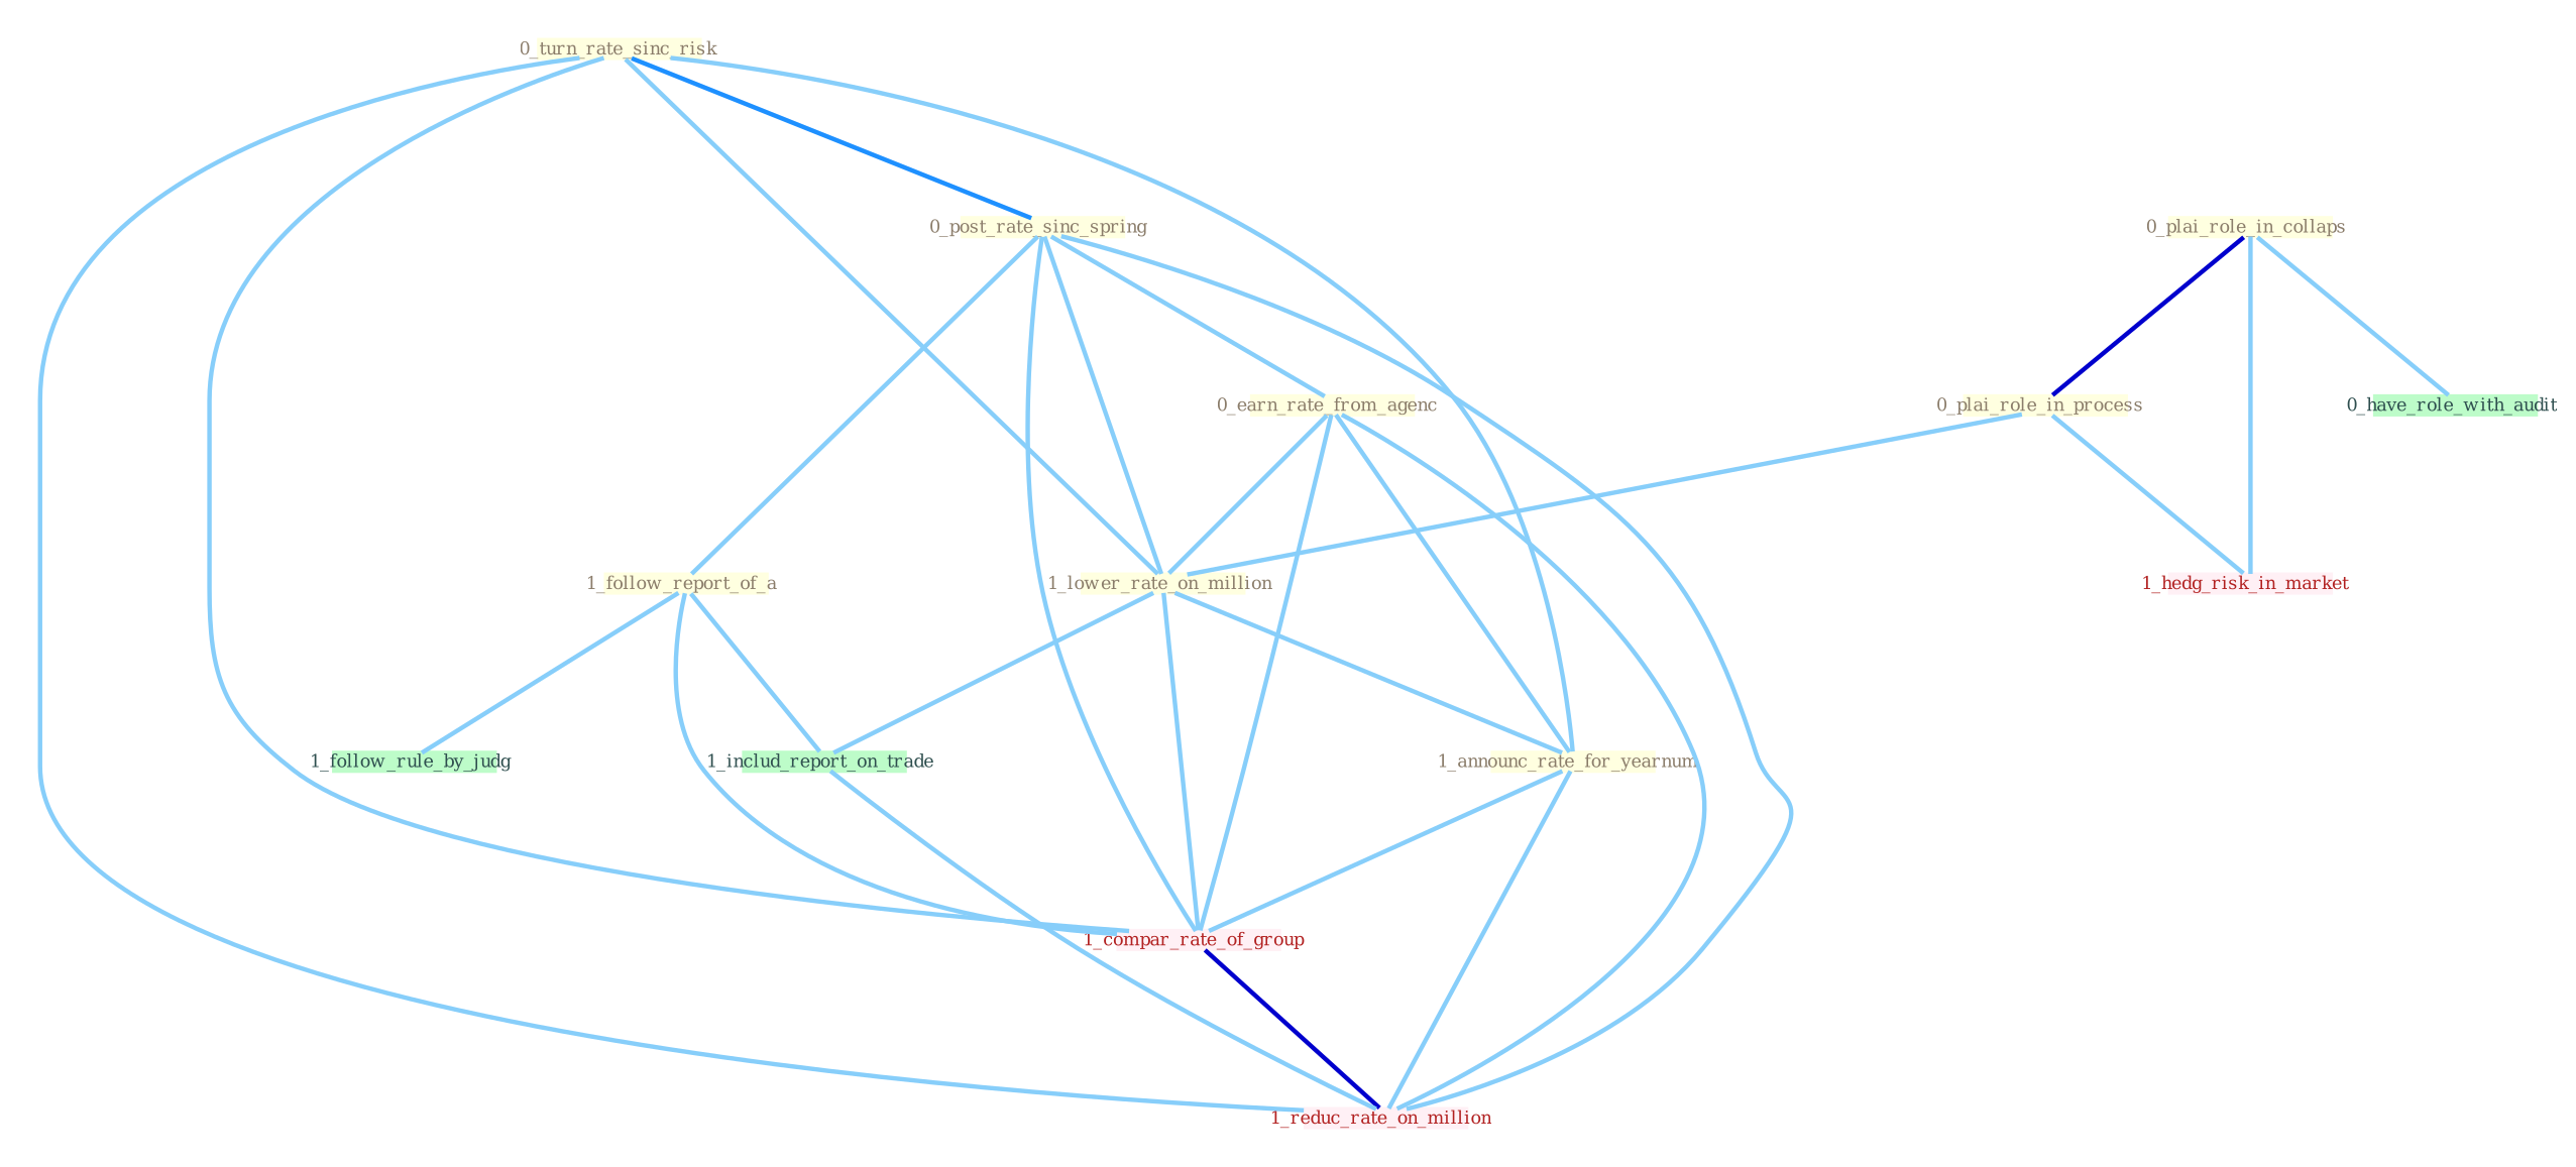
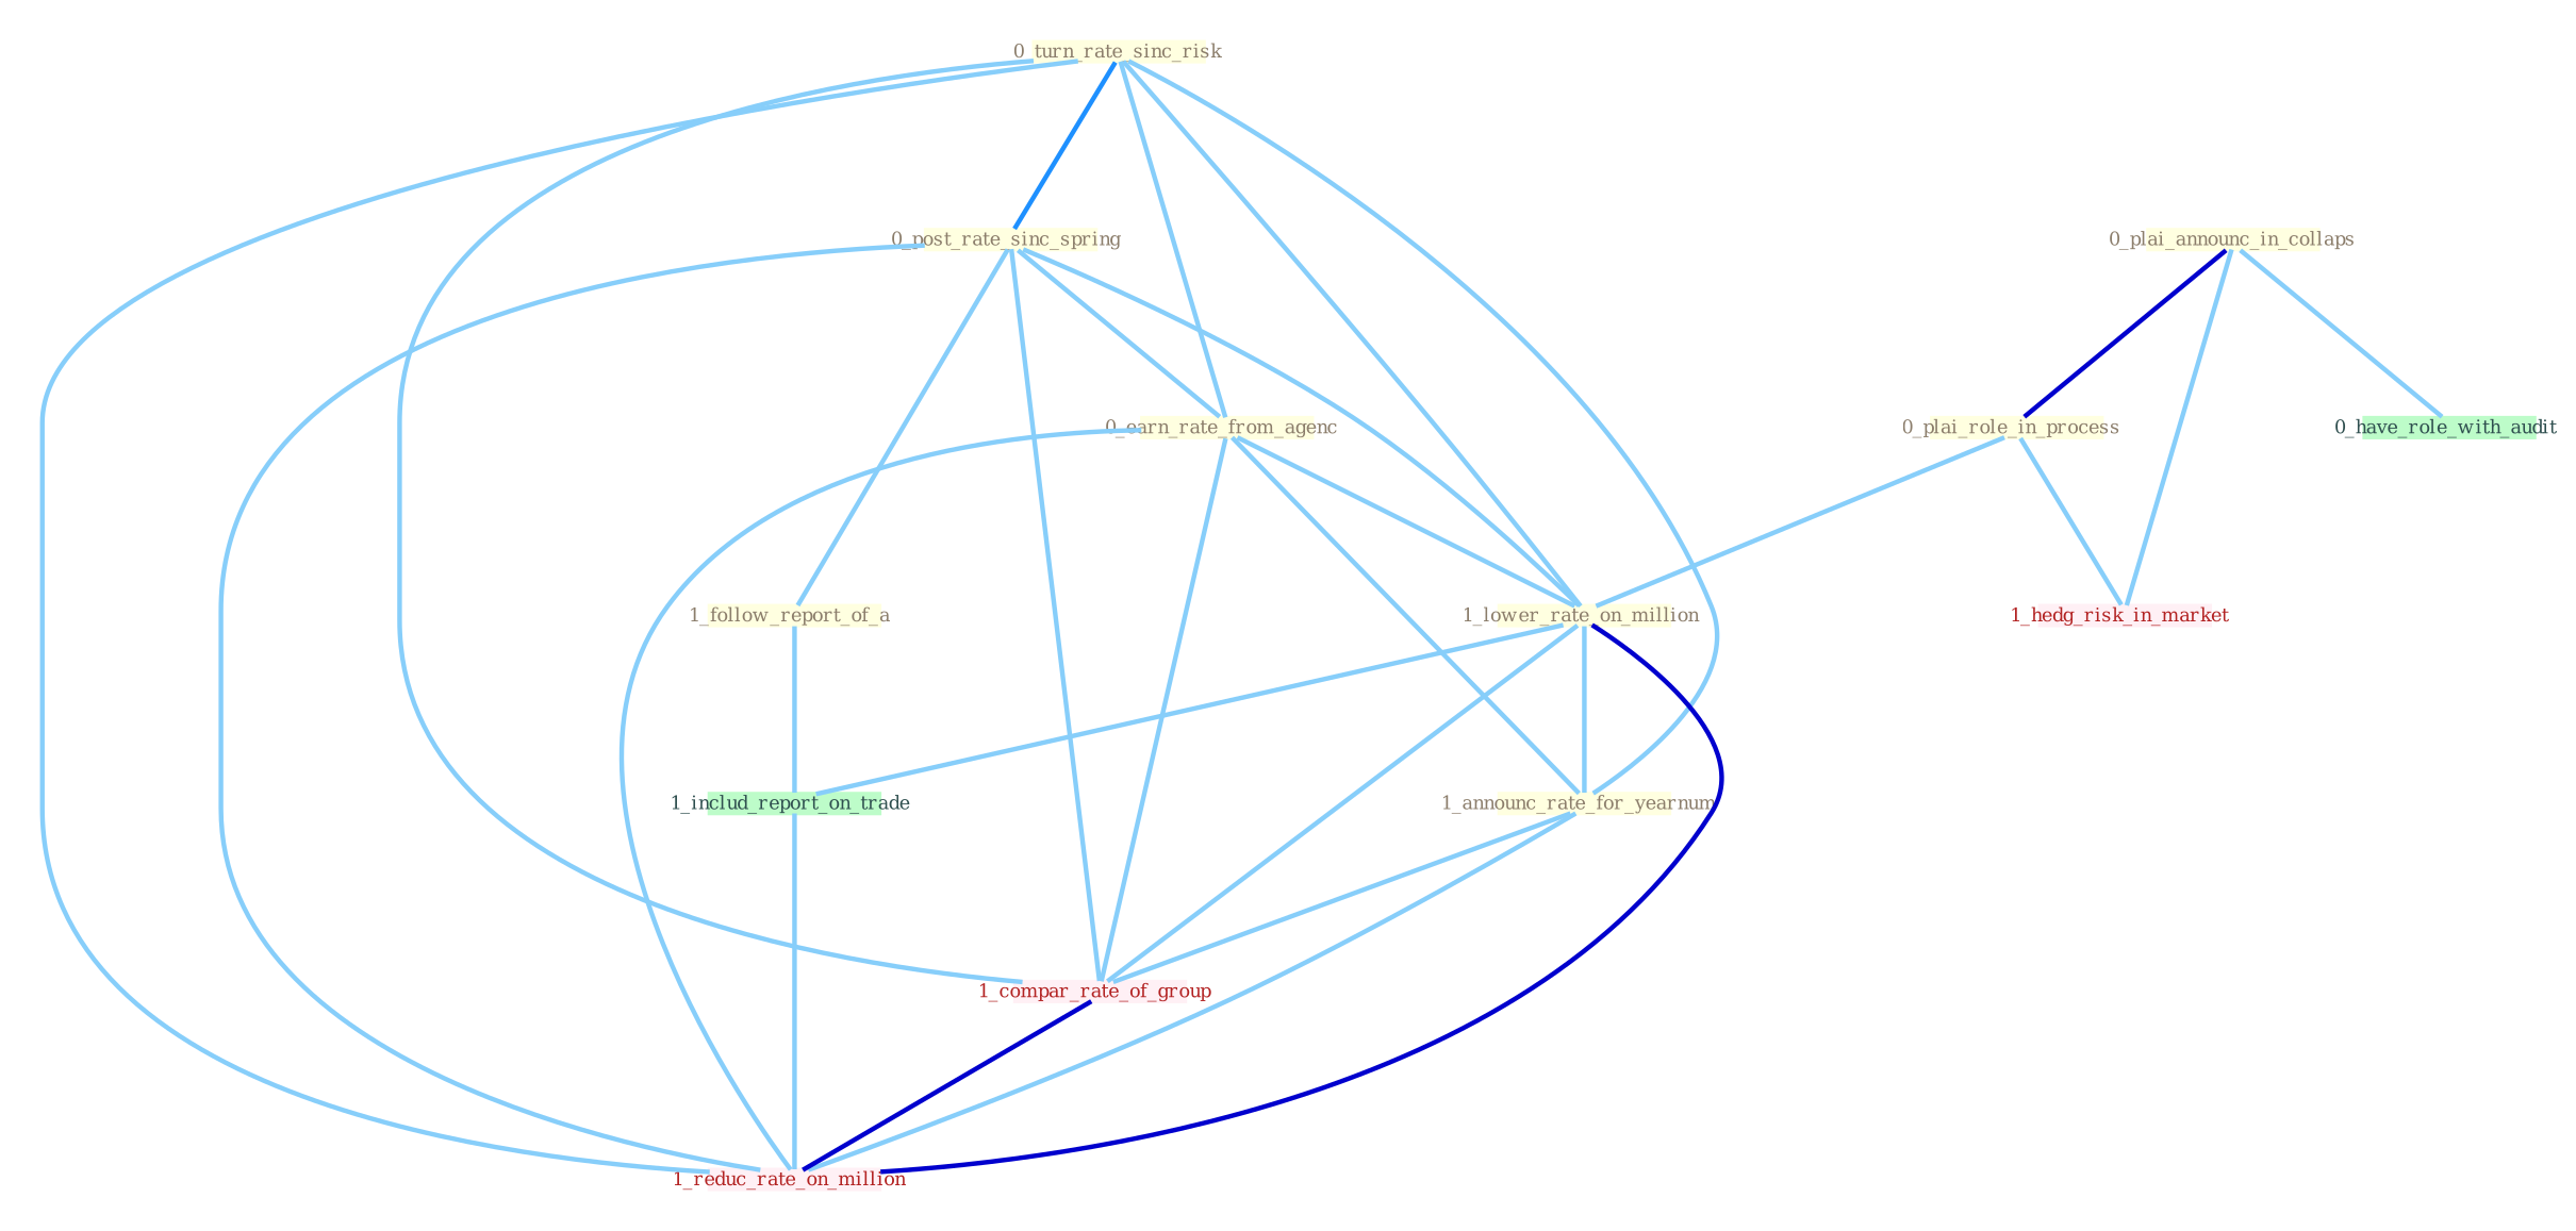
  graph {
    node [color="#ffffe0" fixedsize=true fontcolor="#8b7d6b" fontsize=4 shape=polygon style=filled]
    edge [color="#87cefa" w=1]
    n1 [height=.06 label="0_turn_rate_sinc_risk" width=.5]
    "0_post_rate_sinc_spring " [height=.06 width=.5]
    "0_earn_rate_from_agenc " [height=.06 width=.5]
    "1_follow_report_of_a " [height=.06 width=.5]
-   "0_plai_role_in_collaps " [height=.06 width=.5]
+   "0_plai_role_in_collaps " [height=.06 width=.5 label="0_plai_announc_in_collaps"]
    "1_lower_rate_on_million " [height=.06 width=.5]
    "1_announc_rate_for_yearnum " [height=.06 width=.5]
    "0_plai_role_in_process " [height=.06 width=.5]
    "1_compar_rate_of_group " [color="#fff0f5" fontcolor="#b22222" height=.06 width=.5]
    "1_hedg_risk_in_market " [color="#fff0f5" fontcolor="#b22222" height=.06 width=.5]
    "1_reduc_rate_on_million " [color="#fff0f5" fontcolor="#b22222" height=.06 width=.5]
    "1_includ_report_on_trade " [color="#BDFCC9" fontcolor="#2f4f4f" height=.06 width=.5]
-   "1_follow_rule_by_judg " [color="#BDFCC9" fontcolor="#2f4f4f" height=.06 width=.5]
    "0_have_role_with_audit " [color="#BDFCC9" fontcolor="#2f4f4f" height=.06 width=.5]
    subgraph sub_1 {
      n1
      "0_post_rate_sinc_spring "
      "0_earn_rate_from_agenc "
      "1_follow_report_of_a "
      "0_plai_role_in_collaps "
      "1_lower_rate_on_million "
      "1_announc_rate_for_yearnum "
      "0_plai_role_in_process "
    }
    subgraph sub_2 {
      "1_compar_rate_of_group "
      "1_hedg_risk_in_market "
      "1_reduc_rate_on_million "
    }
    n1 -- "0_post_rate_sinc_spring " [color="#1e90ff" w=2]
+   n1 -- "0_earn_rate_from_agenc "
    n1 -- "1_lower_rate_on_million "
    n1 -- "1_announc_rate_for_yearnum "
    n1 -- "1_compar_rate_of_group "
    n1 -- "1_reduc_rate_on_million "
    "0_post_rate_sinc_spring " -- "0_earn_rate_from_agenc "
    "0_post_rate_sinc_spring " -- "1_follow_report_of_a "
    "0_post_rate_sinc_spring " -- "1_lower_rate_on_million "
    "0_post_rate_sinc_spring " -- "1_compar_rate_of_group "
    "0_post_rate_sinc_spring " -- "1_reduc_rate_on_million "
    "0_earn_rate_from_agenc " -- "1_lower_rate_on_million "
    "0_earn_rate_from_agenc " -- "1_announc_rate_for_yearnum "
    "0_earn_rate_from_agenc " -- "1_compar_rate_of_group "
    "0_earn_rate_from_agenc " -- "1_reduc_rate_on_million "
-   "1_follow_report_of_a " -- "1_compar_rate_of_group "
    "1_follow_report_of_a " -- "1_includ_report_on_trade "
-   "1_follow_report_of_a " -- "1_follow_rule_by_judg "
    "0_plai_role_in_collaps " -- "0_plai_role_in_process " [color="#0000cd" w=3]
    "0_plai_role_in_collaps " -- "1_hedg_risk_in_market "
    "0_plai_role_in_collaps " -- "0_have_role_with_audit "
    "1_lower_rate_on_million " -- "1_announc_rate_for_yearnum "
    "1_lower_rate_on_million " -- "1_compar_rate_of_group "
+   "1_lower_rate_on_million " -- "1_reduc_rate_on_million " [color="#0000cd" w=3]
    "1_lower_rate_on_million " -- "1_includ_report_on_trade "
    "1_announc_rate_for_yearnum " -- "1_compar_rate_of_group "
    "1_announc_rate_for_yearnum " -- "1_reduc_rate_on_million "
    "0_plai_role_in_process " -- "1_lower_rate_on_million "
    "0_plai_role_in_process " -- "1_hedg_risk_in_market "
    "1_compar_rate_of_group " -- "1_reduc_rate_on_million " [color="#0000cd"]
    "1_includ_report_on_trade " -- "1_reduc_rate_on_million "
  }
